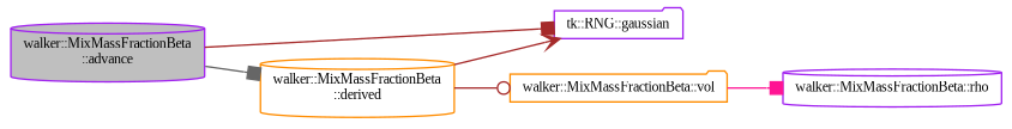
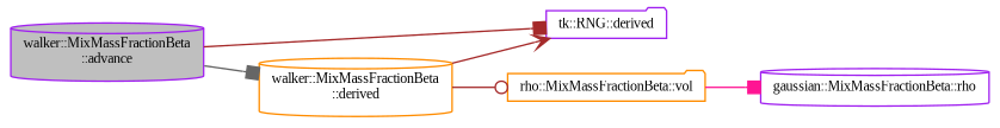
  digraph {
    fontname="Liberation Serif"
    rankdir=LR
    node [color=purple fontname="Liberation Serif" fontsize=9 shape=cylinder]
    edge [arrowhead=box color=brown fontname="Liberation Serif" fontsize=9 labelfontname="sans-serif" labelfontsize=9 style=solid]
    n1 [fillcolor=grey75 fontcolor=black height=0.2 label="walker::MixMassFractionBeta\l::advance" style=filled width=0.4]
    n2 [color=darkorange height=0.2 label="walker::MixMassFractionBeta\l::derived" width=0.4]
-   n3 [height=0.2 label="tk::RNG::gaussian" shape=folder width=0.4]
-   n4 [color=darkorange height=0.2 label="walker::MixMassFractionBeta::vol" shape=folder width=0.4]
-   n5 [height=0.2 label="walker::MixMassFractionBeta::rho" width=0.4]
+   n3 [height=0.2 label="tk::RNG::derived" shape=folder width=0.4]
+   n4 [color=darkorange height=0.2 label="rho::MixMassFractionBeta::vol" shape=folder width=0.4]
+   n5 [height=0.2 label="gaussian::MixMassFractionBeta::rho" width=0.4]
    n1 -> n2 [color=gray40]
    n1 -> n3
    n2 -> n3 [arrowhead=vee]
    n2 -> n4 [arrowhead=odot]
    n4 -> n5 [color=deeppink]
  }
